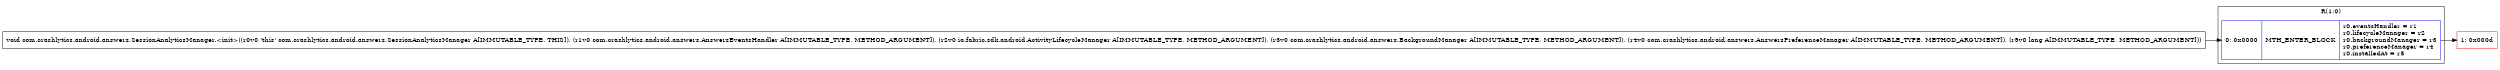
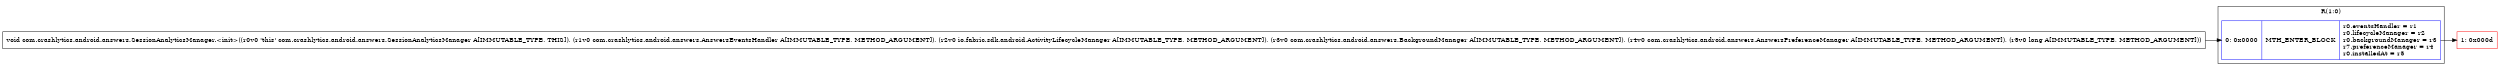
  digraph {
    rankdir=LR
    node [shape=record]
-   n1 [color=blue label="{0\:\ 0x0000|MTH_ENTER_BLOCK\l|r0.eventsHandler = r1\lr0.lifecycleManager = r2\lr0.backgroundManager = r3\lr0.preferenceManager = r4\lr0.installedAt = r5\l}"]
+   n1 [color=blue label="{0\:\ 0x0000|MTH_ENTER_BLOCK\l|r0.eventsHandler = r1\lr0.lifecycleManager = r2\lr0.backgroundManager = r3\lr7.preferenceManager = r4\lr0.installedAt = r5\l}"]
    n2 [color=red label="{1\:\ 0x000d}"]
    n3 [label="{void com.crashlytics.android.answers.SessionAnalyticsManager.\<init\>((r0v0 'this' com.crashlytics.android.answers.SessionAnalyticsManager A[IMMUTABLE_TYPE, THIS]), (r1v0 com.crashlytics.android.answers.AnswersEventsHandler A[IMMUTABLE_TYPE, METHOD_ARGUMENT]), (r2v0 io.fabric.sdk.android.ActivityLifecycleManager A[IMMUTABLE_TYPE, METHOD_ARGUMENT]), (r3v0 com.crashlytics.android.answers.BackgroundManager A[IMMUTABLE_TYPE, METHOD_ARGUMENT]), (r4v0 com.crashlytics.android.answers.AnswersPreferenceManager A[IMMUTABLE_TYPE, METHOD_ARGUMENT]), (r5v0 long A[IMMUTABLE_TYPE, METHOD_ARGUMENT])) }"]
    subgraph cluster_1 {
      label="R(1:0)"
      n1
    }
    n1 -> n2
    n3 -> n1
  }
